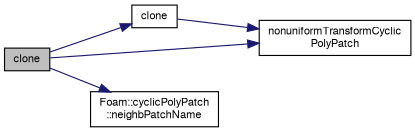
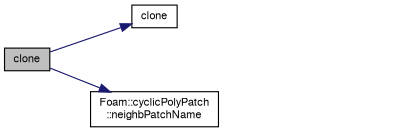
  digraph {
    rankdir=LR
    node [color=black fontname=FreeSans fontsize=10 shape=record]
    edge [color=midnightblue fontname=FreeSans fontsize=10 labelfontname=FreeSans labelfontsize=10 style=solid]
    n1 [fillcolor=grey75 fontcolor=black height=0.2 label=clone style=filled width=0.4]
    n2 [height=0.2 label=clone width=0.4]
-   n3 [height=0.2 label="nonuniformTransformCyclic\lPolyPatch" width=0.4]
    n4 [height=0.2 label="Foam::cyclicPolyPatch\l::neighbPatchName" width=0.4]
    n1 -> n2
-   n1 -> n3
    n1 -> n4
-   n2 -> n3
  }
